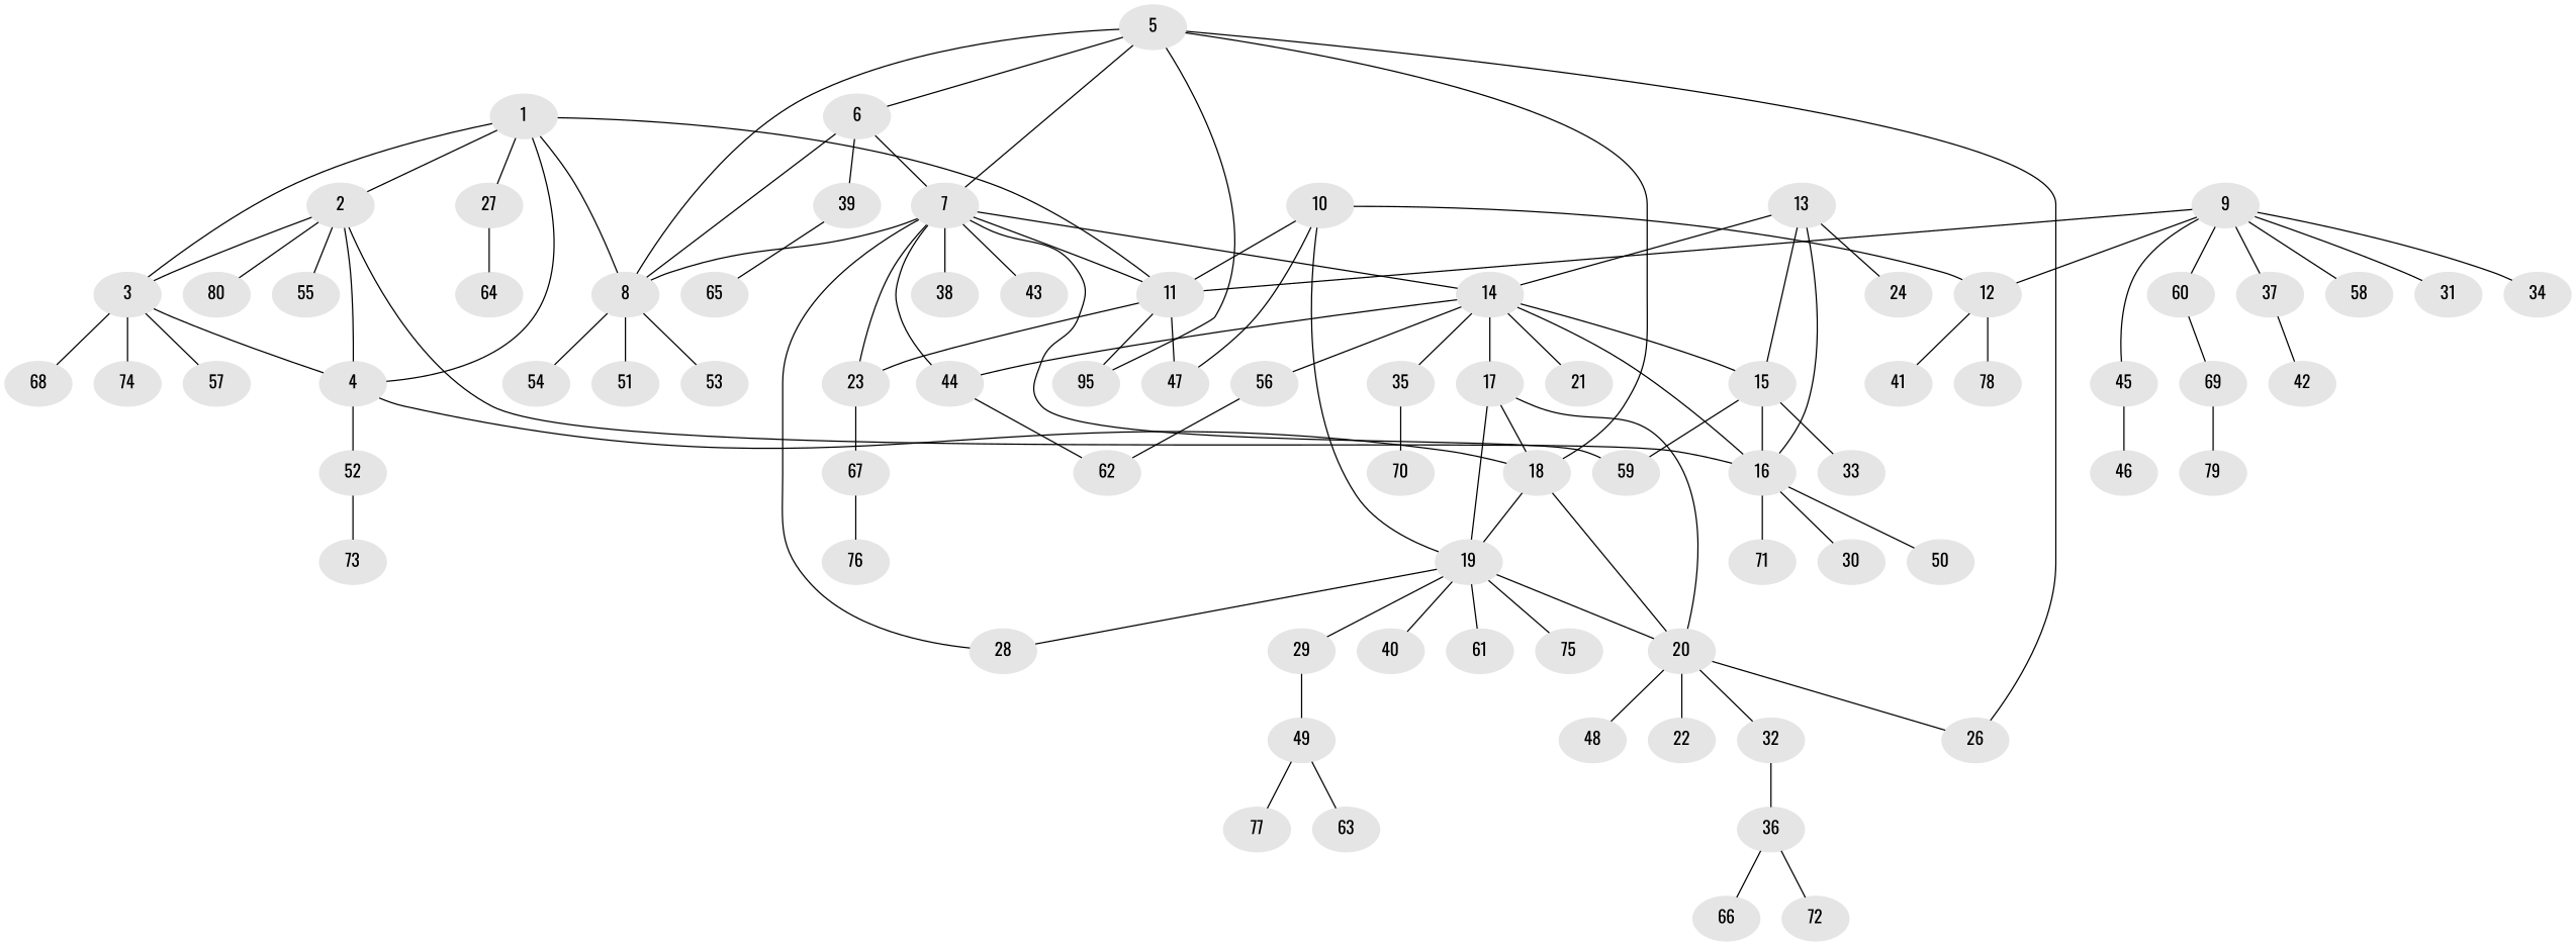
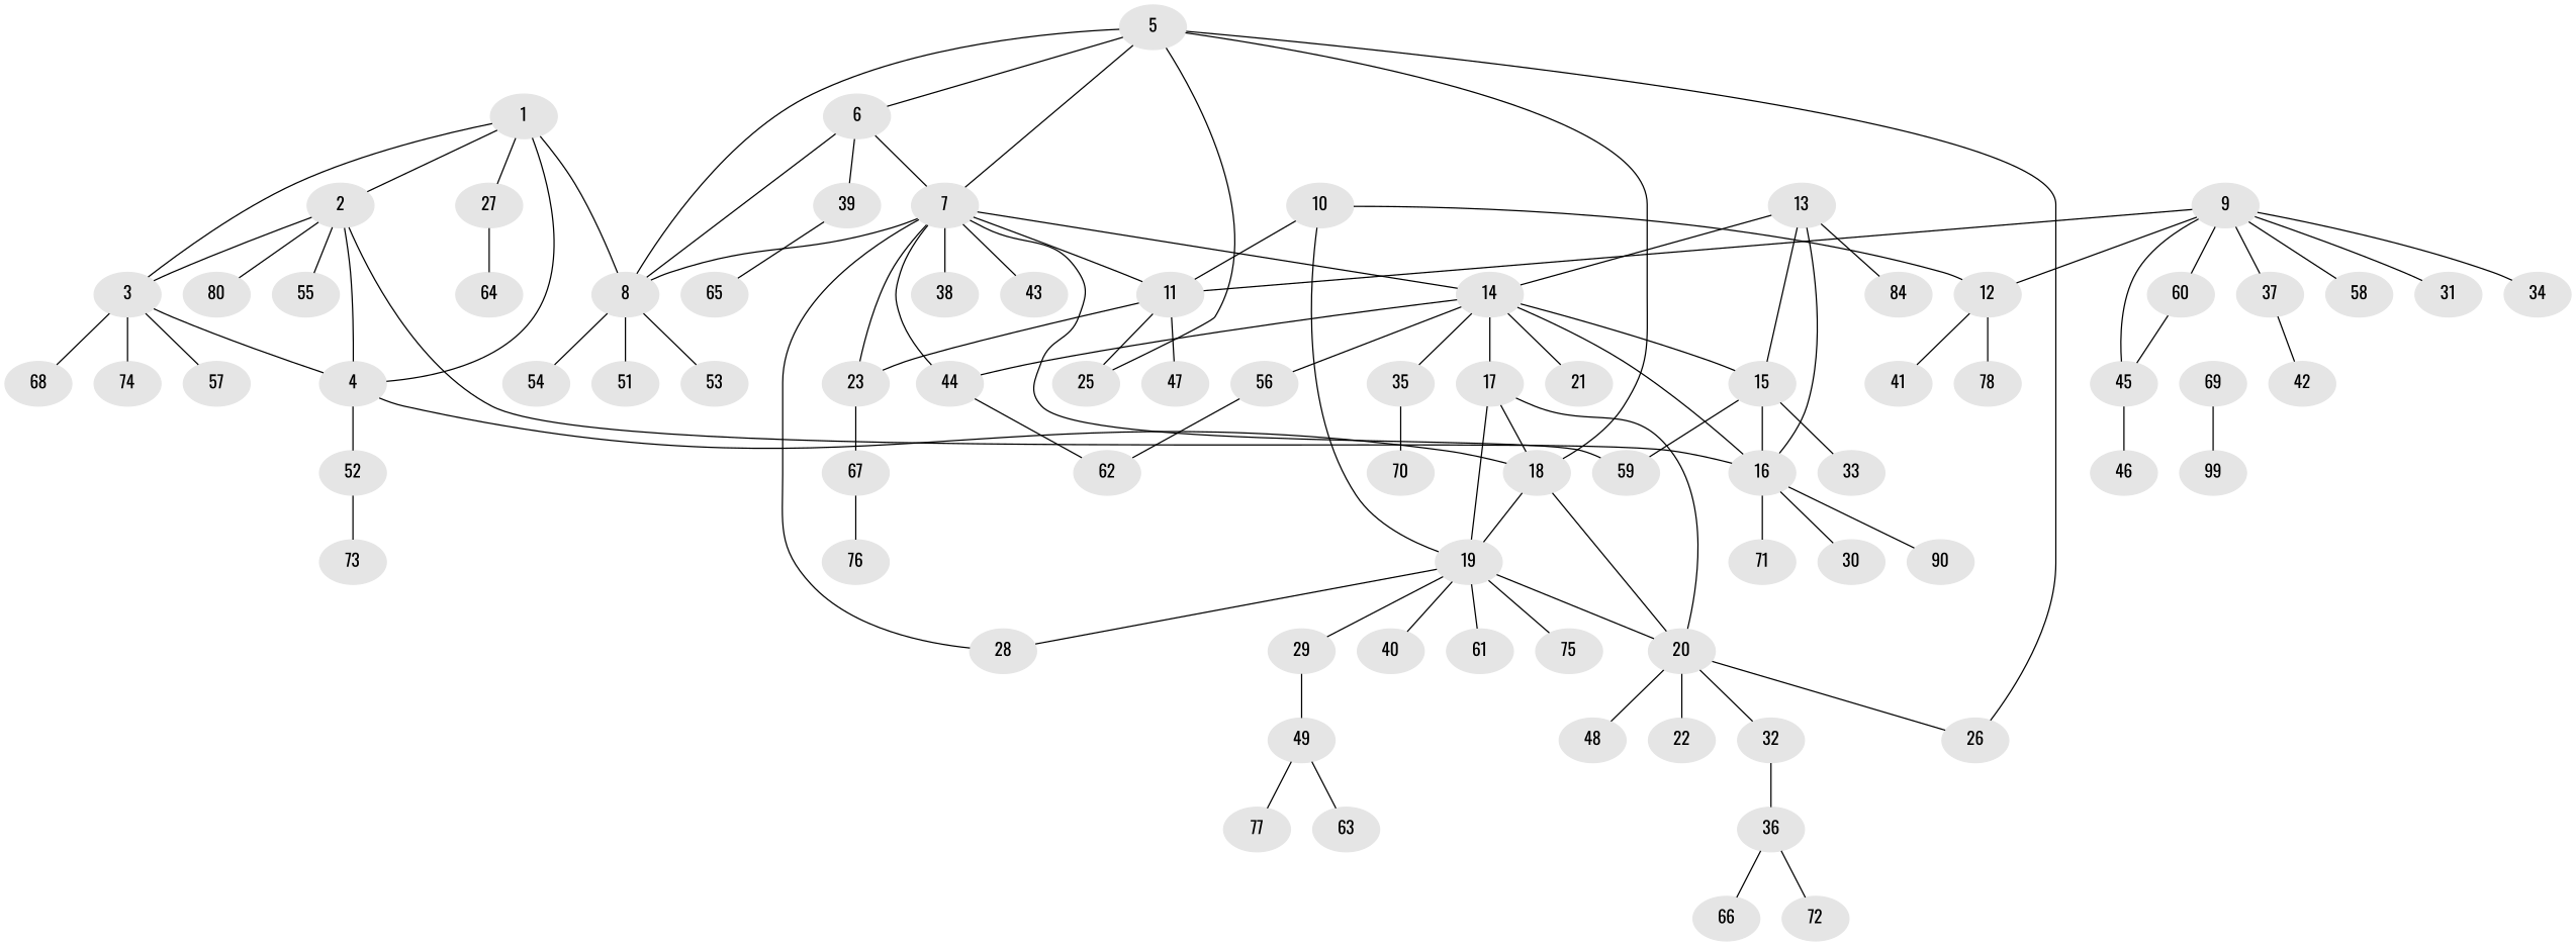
  graph {
    fontname=Oswald
    node [color=gray90 fontname=Oswald style=filled]
    edge [fontname=Oswald]
    1
    2
    3
    4
    8
    11
    27
    16
    55
    80
    57
    68
    74
    18
    52
    51
    53
    54
-   25 [label=95]
+   25
    23
    47
    64
    30
-   50
+   50 [label=90]
    71
    19
    20
    73
    5
    6
    7
    26
    39
    14
    28
    38
    43
    44
    59
    65
    15
    17
    21
    35
    56
    67
    62
    9
    12
    31
    34
    37
    45
    58
    60
    10
    41
    78
    33
    42
    46
    69
    29
    40
    61
    75
    13
-   24
+   24 [label=84]
    70
    22
    32
    48
    49
    36
    76
    63
    77
    66
    72
-   79
+   79 [label=99]
    1 -- 2
    1 -- 3
    1 -- 4
    1 -- 8
-   1 -- 11
    1 -- 27
    2 -- 3
    2 -- 4
    2 -- 16
    2 -- 55
    2 -- 80
    3 -- 4
    3 -- 57
    3 -- 68
    3 -- 74
    4 -- 18
    4 -- 52
    8 -- 51
    8 -- 53
    8 -- 54
    11 -- 25
    11 -- 23
    11 -- 47
    27 -- 64
    16 -- 30
    16 -- 50
    16 -- 71
    18 -- 19
    18 -- 20
    52 -- 73
    23 -- 67
    19 -- 20
    19 -- 28
    19 -- 29
    19 -- 40
    19 -- 61
    19 -- 75
    20 -- 26
    20 -- 22
    20 -- 32
    20 -- 48
    5 -- 8
    5 -- 18
    5 -- 25
    5 -- 6
    5 -- 7
    5 -- 26
    6 -- 8
    6 -- 7
    6 -- 39
    7 -- 8
    7 -- 11
    7 -- 23
    7 -- 14
    7 -- 28
    7 -- 38
    7 -- 43
    7 -- 44
    7 -- 59
    39 -- 65
    14 -- 16
    14 -- 44
    14 -- 15
    14 -- 17
    14 -- 21
    14 -- 35
    14 -- 56
    44 -- 62
    15 -- 16
    15 -- 59
    15 -- 33
    17 -- 18
    17 -- 19
    17 -- 20
    35 -- 70
    56 -- 62
    67 -- 76
    9 -- 11
    9 -- 12
    9 -- 31
    9 -- 34
    9 -- 37
    9 -- 45
    9 -- 58
    9 -- 60
    12 -- 41
    12 -- 78
    37 -- 42
    45 -- 46
-   60 -- 69
+   60 -- 45
    10 -- 11
-   10 -- 47
    10 -- 19
    10 -- 12
    69 -- 79
    29 -- 49
    13 -- 16
    13 -- 14
    13 -- 15
    13 -- 24
    32 -- 36
    49 -- 63
    49 -- 77
    36 -- 66
    36 -- 72
  }
